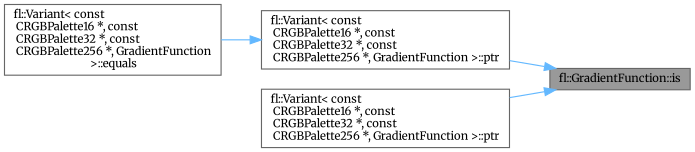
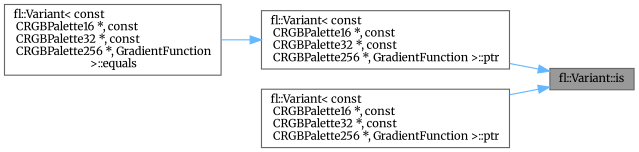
  digraph {
    rankdir=RL
    fontname=Merriweather
    node [color=grey40 fillcolor=white fontname=Merriweather fontsize=10 shape=box style=filled]
    edge [color=steelblue1 dir=back fontname=Merriweather fontsize=10 labelfontname=Helvetica labelfontsize=10 style=solid]
-   n1 [color=gray40 fillcolor=grey60 fontcolor=black height=0.2 label="fl::GradientFunction::is" width=0.4]
+   n1 [color=gray40 fillcolor=grey60 fontcolor=black height=0.2 label="fl::Variant::is" width=0.4]
    n2 [height=0.2 label="fl::Variant\< const\l CRGBPalette16 *, const\l CRGBPalette32 *, const\l CRGBPalette256 *, GradientFunction \>::ptr" width=0.4]
    n3 [height=0.2 label="fl::Variant\< const\l CRGBPalette16 *, const\l CRGBPalette32 *, const\l CRGBPalette256 *, GradientFunction \>::ptr" width=0.4]
    n4 [height=0.2 label="fl::Variant\< const\l CRGBPalette16 *, const\l CRGBPalette32 *, const\l CRGBPalette256 *, GradientFunction\l \>::equals" width=0.4]
    n1 -> n2
    n1 -> n3
    n2 -> n4
  }
